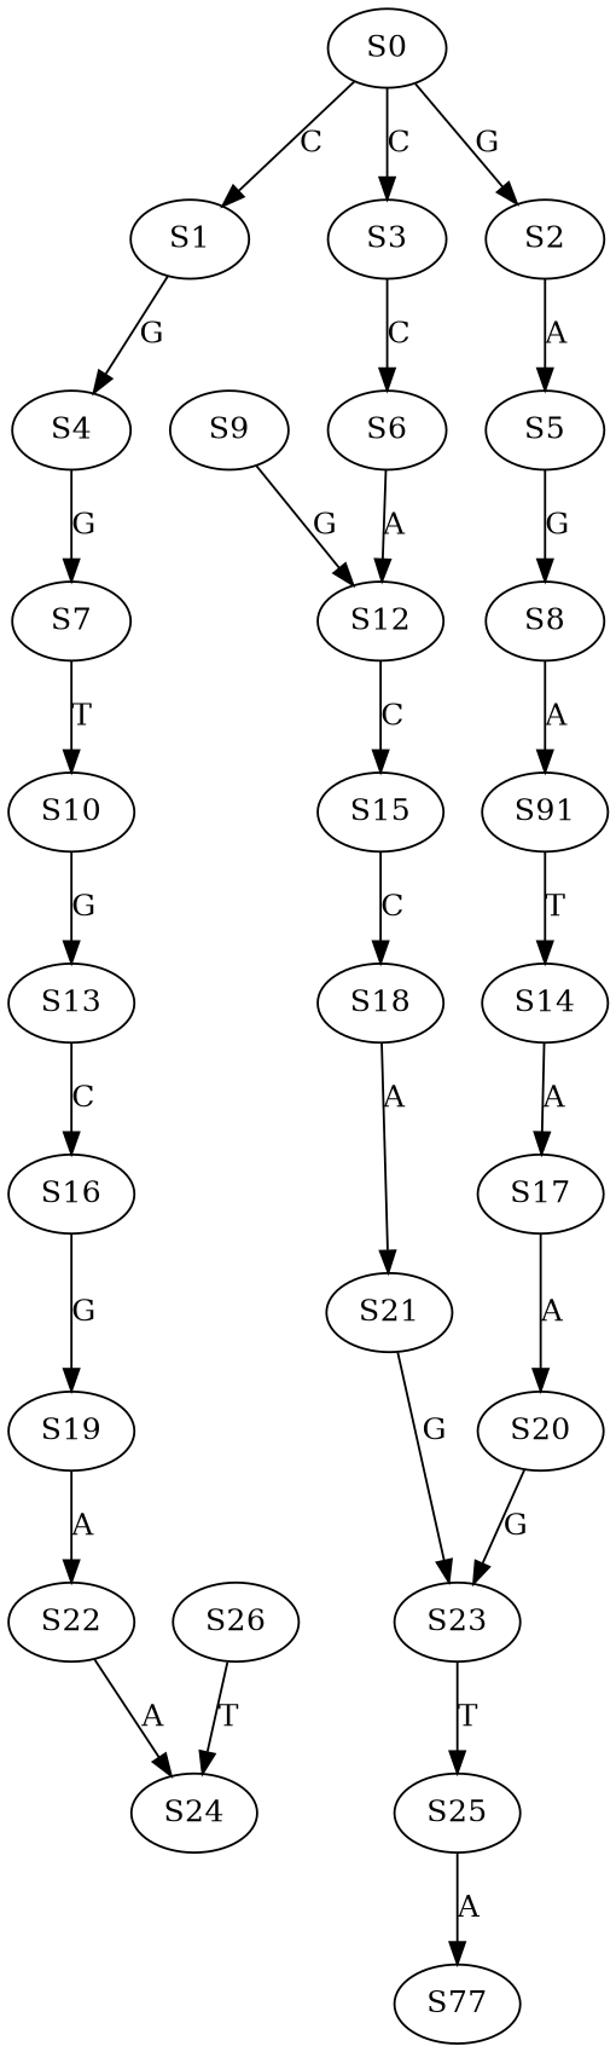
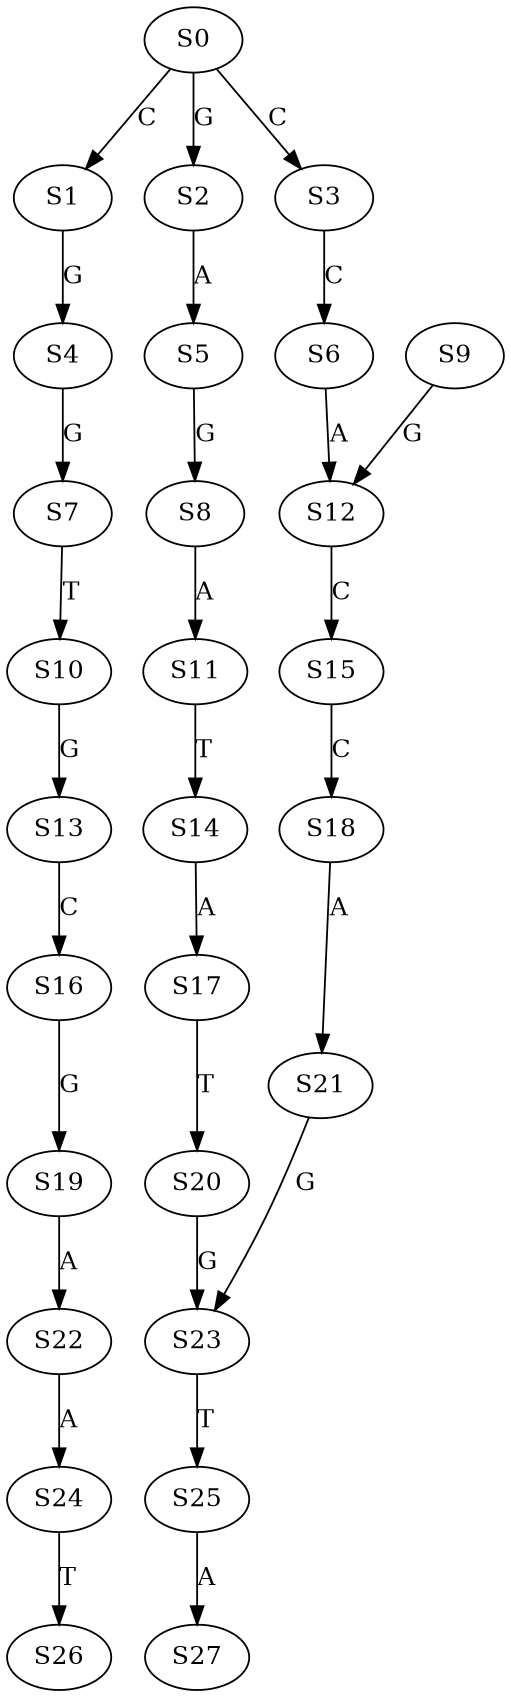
  strict digraph {
    S0
    S1
    S2
    S3
    S4
    S5
    S6
    S7
    S8
    S12
    S10
-   S11 [label=S91]
+   S11
    S9
    S13
    S14
    S15
    S16
    S17
    S18
    S19
    S20
    S21
    S22
    S23
    S24
    S25
    S26
-   S27 [label=S77]
+   S27
    S0 -> S1 [label=C]
    S0 -> S2 [label=G]
    S0 -> S3 [label=C]
    S1 -> S4 [label=G]
    S2 -> S5 [label=A]
    S3 -> S6 [label=C]
    S4 -> S7 [label=G]
    S5 -> S8 [label=G]
    S6 -> S12 [label=A]
    S7 -> S10 [label=T]
    S8 -> S11 [label=A]
    S12 -> S15 [label=C]
    S10 -> S13 [label=G]
    S11 -> S14 [label=T]
    S9 -> S12 [label=G]
    S13 -> S16 [label=C]
    S14 -> S17 [label=A]
    S15 -> S18 [label=C]
    S16 -> S19 [label=G]
-   S17 -> S20 [label=A]
+   S17 -> S20 [label=T]
    S18 -> S21 [label=A]
    S19 -> S22 [label=A]
    S20 -> S23 [label=G]
    S21 -> S23 [label=G]
    S22 -> S24 [label=A]
    S23 -> S25 [label=T]
-   S26 -> S24 [label=T]
+   S24 -> S26 [label=T]
    S25 -> S27 [label=A]
  }
